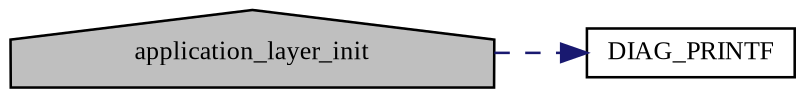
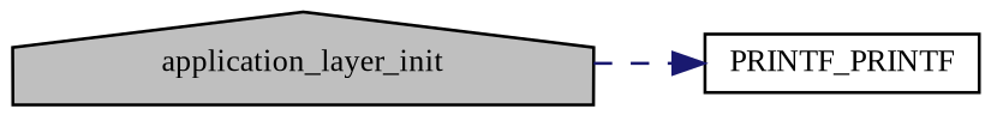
  digraph {
    rankdir=LR
    fontname="Liberation Serif"
    node [color=black fontname="Liberation Serif" fontsize=10 style=filled]
    n1 [fillcolor=grey75 fontcolor=black height=0.2 label=application_layer_init shape=house width=0.4]
-   n2 [fillcolor=white height=0.2 label=DIAG_PRINTF shape=box width=0.4]
+   n2 [fillcolor=white height=0.2 label=PRINTF_PRINTF shape=box width=0.4]
    n1 -> n2 [color=midnightblue fontname="Liberation Serif" fontsize=10 labelfontname=Helvetica labelfontsize=10 style=dashed]
  }
